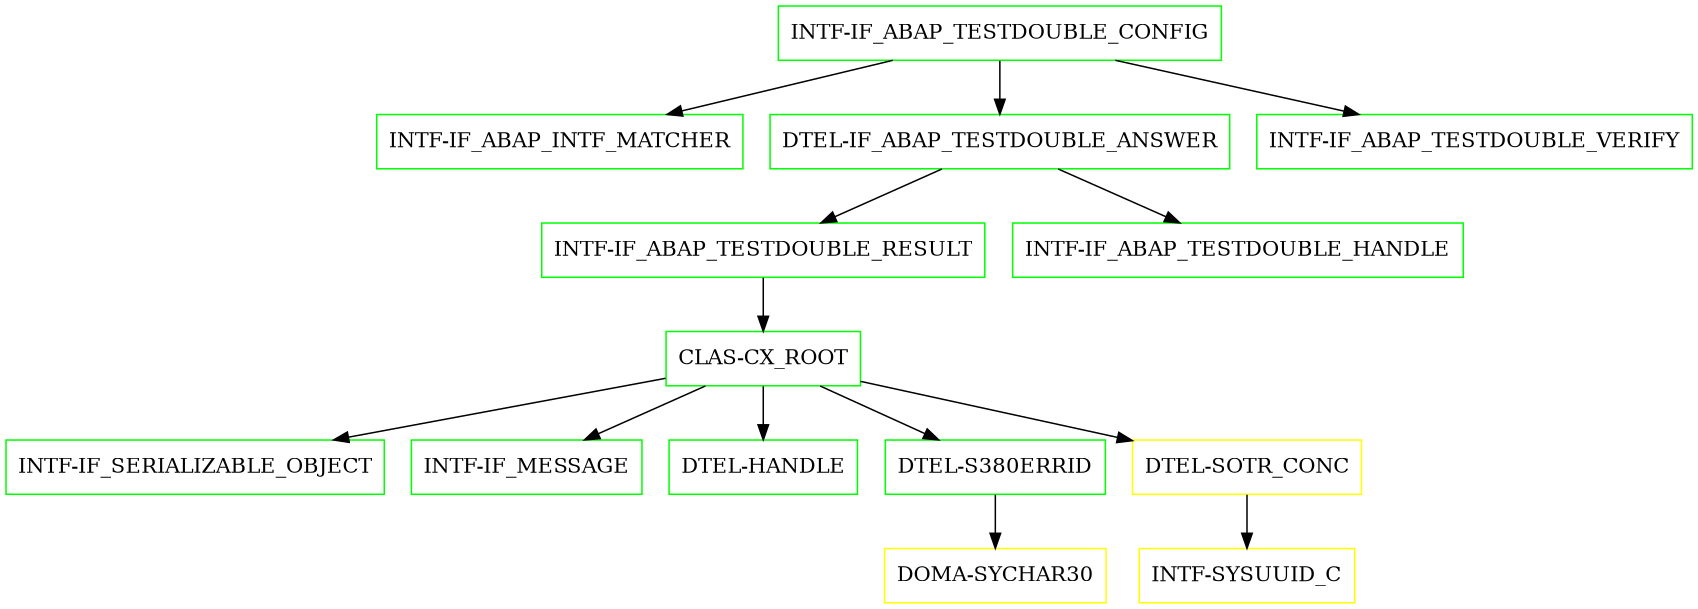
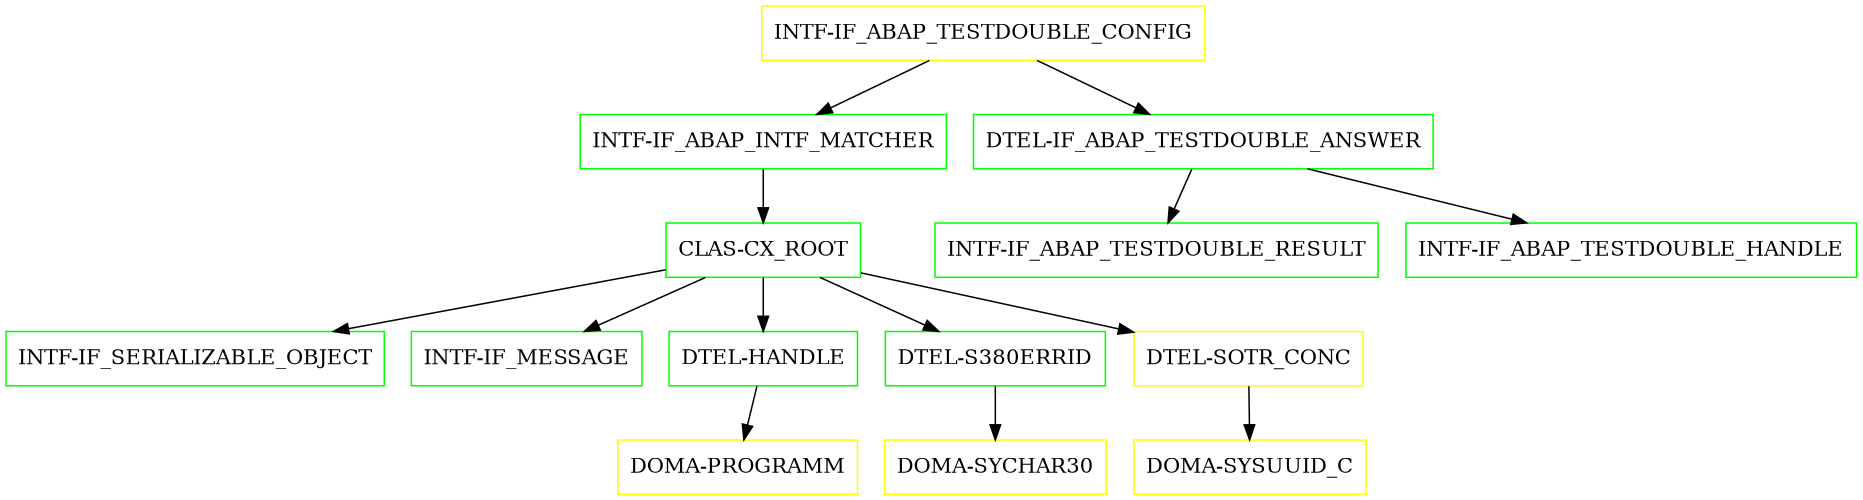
  digraph {
    node [color=green shape=box]
    n1 [label="INTF-IF_ABAP_INTF_MATCHER"]
-   "INTF-IF_ABAP_TESTDOUBLE_CONFIG"
+   "INTF-IF_ABAP_TESTDOUBLE_CONFIG" [color=yellow]
    n3 [label="DTEL-IF_ABAP_TESTDOUBLE_ANSWER"]
-   "INTF-IF_ABAP_TESTDOUBLE_VERIFY"
    "INTF-IF_ABAP_TESTDOUBLE_RESULT"
    "INTF-IF_ABAP_TESTDOUBLE_HANDLE"
    "CLAS-CX_ROOT"
    "INTF-IF_SERIALIZABLE_OBJECT"
    "INTF-IF_MESSAGE"
    n10 [label="DTEL-HANDLE"]
    "DTEL-S380ERRID"
    "DTEL-SOTR_CONC" [color=yellow]
+   "DOMA-PROGRAMM" [color=yellow]
    "DOMA-SYCHAR30" [color=yellow]
-   "DOMA-SYSUUID_C" [color=yellow label="INTF-SYSUUID_C"]
+   "DOMA-SYSUUID_C" [color=yellow]
    "INTF-IF_ABAP_TESTDOUBLE_CONFIG" -> n1
    "INTF-IF_ABAP_TESTDOUBLE_CONFIG" -> n3
-   "INTF-IF_ABAP_TESTDOUBLE_CONFIG" -> "INTF-IF_ABAP_TESTDOUBLE_VERIFY"
    n3 -> "INTF-IF_ABAP_TESTDOUBLE_RESULT"
    n3 -> "INTF-IF_ABAP_TESTDOUBLE_HANDLE"
-   "INTF-IF_ABAP_TESTDOUBLE_RESULT" -> "CLAS-CX_ROOT"
+   n1 -> "CLAS-CX_ROOT"
    "CLAS-CX_ROOT" -> "INTF-IF_SERIALIZABLE_OBJECT"
    "CLAS-CX_ROOT" -> "INTF-IF_MESSAGE"
    "CLAS-CX_ROOT" -> n10
    "CLAS-CX_ROOT" -> "DTEL-S380ERRID"
    "CLAS-CX_ROOT" -> "DTEL-SOTR_CONC"
+   n10 -> "DOMA-PROGRAMM"
    "DTEL-S380ERRID" -> "DOMA-SYCHAR30"
    "DTEL-SOTR_CONC" -> "DOMA-SYSUUID_C"
  }
